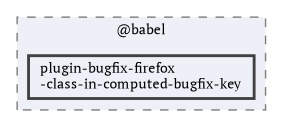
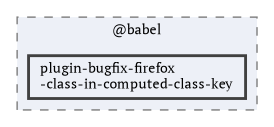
  digraph {
    compound=true
    fontname="PT Serif"
-   n1 [color=grey25 fillcolor="#edf0f7" fontname="PT Serif" fontsize=10 height=0.2 label="plugin-bugfix-firefox\l-class-in-computed-bugfix-key" shape=box style="filled,bold" width=0.4]
+   n1 [color=grey25 fillcolor="#edf0f7" fontname="PT Serif" fontsize=10 height=0.2 label="plugin-bugfix-firefox\l-class-in-computed-class-key" shape=box style="filled,bold" width=0.4]
    subgraph cluster_1 {
      bgcolor="#edf0f7"
      fontsize=10
      label="@babel"
      pencolor=grey50
      style="filled,dashed"
      n1
    }
  }
